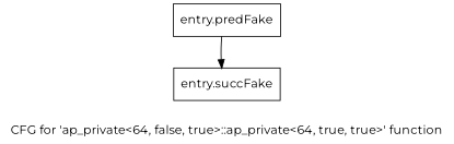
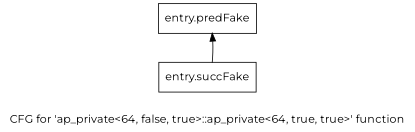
  digraph {
    label="CFG for 'ap_private\<64, false, true\>::ap_private\<64, true, true\>' function"
    fontname=Montserrat
    node [shape=record fontname=Montserrat]
    n1 [label="{entry.predFake}"]
    n2 [filename="/tools/Xilinx/Vitis_HLS/2022.1/include/etc/ap_private.h" label="{entry.succFake}" linenumber=1746]
-   n1 -> n2 [execusionnum=3200 filename="/tools/Xilinx/Vitis_HLS/2022.1/include/etc/ap_private.h" fontname=Montserrat]
+   n2 -> n1 [execusionnum=3200 filename="/tools/Xilinx/Vitis_HLS/2022.1/include/etc/ap_private.h" fontname=Montserrat]
  }
